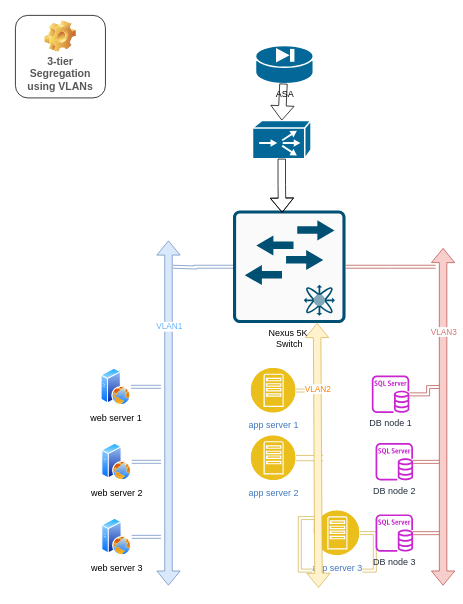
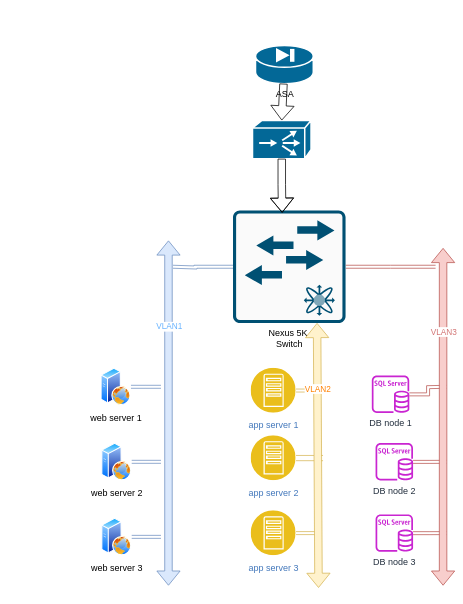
  <mxCell id="0" />
  <mxCell id="1" parent="0" />
  <mxCell id="2" value="ASA&lt;div&gt;&lt;br&gt;&lt;/div&gt;" style="shape=mxgraph.cisco.security.pix_firewall;sketch=0;html=1;pointerEvents=1;dashed=0;fillColor=#036897;strokeColor=#ffffff;strokeWidth=2;verticalLabelPosition=bottom;verticalAlign=top;align=center;outlineConnect=0;" vertex="1" parent="1"><mxGeometry x="340" y="60" width="77" height="51" as="geometry" /></mxCell>
  <mxCell id="3" value="" style="shape=mxgraph.cisco.directors.localdirector;sketch=0;html=1;pointerEvents=1;dashed=0;fillColor=#036897;strokeColor=#ffffff;strokeWidth=2;verticalLabelPosition=bottom;verticalAlign=top;align=center;outlineConnect=0;" vertex="1" parent="1"><mxGeometry x="336" y="160" width="78" height="51" as="geometry" /></mxCell>
  <mxCell id="4" style="edgeStyle=orthogonalEdgeStyle;rounded=0;orthogonalLoop=1;jettySize=auto;html=1;shape=link;fillColor=#f8cecc;strokeColor=#b85450;" edge="1" parent="1" source="6"><mxGeometry relative="1" as="geometry"><mxPoint x="580" y="355" as="targetPoint" /></mxGeometry></mxCell>
  <mxCell id="5" style="edgeStyle=orthogonalEdgeStyle;rounded=0;orthogonalLoop=1;jettySize=auto;html=1;exitX=0;exitY=0.5;exitDx=0;exitDy=0;exitPerimeter=0;shape=link;fillColor=#dae8fc;strokeColor=#6c8ebf;" edge="1" parent="1" source="6"><mxGeometry relative="1" as="geometry"><mxPoint x="230" y="355" as="targetPoint" /><Array as="points"><mxPoint x="260" y="355" /><mxPoint x="260" y="356" /></Array></mxGeometry></mxCell>
  <mxCell id="6" value="Nexus 5K&amp;nbsp;&lt;div&gt;Switch&lt;/div&gt;" style="sketch=0;points=[[0.015,0.015,0],[0.985,0.015,0],[0.985,0.985,0],[0.015,0.985,0],[0.25,0,0],[0.5,0,0],[0.75,0,0],[1,0.25,0],[1,0.5,0],[1,0.75,0],[0.75,1,0],[0.5,1,0],[0.25,1,0],[0,0.75,0],[0,0.5,0],[0,0.25,0]];verticalLabelPosition=bottom;html=1;verticalAlign=top;aspect=fixed;align=center;pointerEvents=1;shape=mxgraph.cisco19.rect;prIcon=nexus_5k;fillColor=#FAFAFA;strokeColor=#005073;" vertex="1" parent="1"><mxGeometry x="310" y="280" width="150" height="150" as="geometry" /></mxCell>
  <mxCell id="7" style="edgeStyle=orthogonalEdgeStyle;rounded=0;orthogonalLoop=1;jettySize=auto;html=1;shape=link;fillColor=#dae8fc;strokeColor=#6c8ebf;" edge="1" parent="1" source="8"><mxGeometry relative="1" as="geometry"><mxPoint x="214" y="515" as="targetPoint" /></mxGeometry></mxCell>
  <mxCell id="8" value="web server 1" style="image;aspect=fixed;perimeter=ellipsePerimeter;html=1;align=center;shadow=0;dashed=0;spacingTop=3;image=img/lib/active_directory/web_server.svg;" vertex="1" parent="1"><mxGeometry x="134" y="490" width="40" height="50" as="geometry" /></mxCell>
  <mxCell id="9" style="edgeStyle=orthogonalEdgeStyle;rounded=0;orthogonalLoop=1;jettySize=auto;html=1;exitX=1;exitY=0.5;exitDx=0;exitDy=0;fillColor=#dae8fc;strokeColor=#6c8ebf;shape=link;" edge="1" parent="1" source="10"><mxGeometry relative="1" as="geometry"><mxPoint x="214" y="615" as="targetPoint" /></mxGeometry></mxCell>
  <mxCell id="10" value="web server 2" style="image;aspect=fixed;perimeter=ellipsePerimeter;html=1;align=center;shadow=0;dashed=0;spacingTop=3;image=img/lib/active_directory/web_server.svg;" vertex="1" parent="1"><mxGeometry x="135" y="590" width="40" height="50" as="geometry" /></mxCell>
  <mxCell id="11" style="edgeStyle=orthogonalEdgeStyle;rounded=0;orthogonalLoop=1;jettySize=auto;html=1;exitX=1;exitY=0.5;exitDx=0;exitDy=0;fillColor=#dae8fc;strokeColor=#6c8ebf;shape=link;" edge="1" parent="1" source="12"><mxGeometry relative="1" as="geometry"><mxPoint x="214" y="715" as="targetPoint" /></mxGeometry></mxCell>
  <mxCell id="12" value="web server 3" style="image;aspect=fixed;perimeter=ellipsePerimeter;html=1;align=center;shadow=0;dashed=0;spacingTop=3;image=img/lib/active_directory/web_server.svg;" vertex="1" parent="1"><mxGeometry x="135" y="690" width="40" height="50" as="geometry" /></mxCell>
  <mxCell id="13" style="edgeStyle=orthogonalEdgeStyle;rounded=0;orthogonalLoop=1;jettySize=auto;html=1;shape=link;fillColor=#fff2cc;strokeColor=#d6b656;" edge="1" parent="1" source="14"><mxGeometry relative="1" as="geometry"><mxPoint x="420" y="520" as="targetPoint" /></mxGeometry></mxCell>
  <mxCell id="14" value="app server 1" style="image;aspect=fixed;perimeter=ellipsePerimeter;html=1;align=center;shadow=0;dashed=0;fontColor=#4277BB;labelBackgroundColor=default;fontSize=12;spacingTop=3;image=img/lib/ibm/applications/app_server.svg;" vertex="1" parent="1"><mxGeometry x="334" y="490" width="60" height="60" as="geometry" /></mxCell>
  <mxCell id="15" style="edgeStyle=orthogonalEdgeStyle;rounded=0;orthogonalLoop=1;jettySize=auto;html=1;exitX=1;exitY=0.5;exitDx=0;exitDy=0;fillColor=#fff2cc;strokeColor=#d6b656;shape=link;width=7;" edge="1" parent="1" source="16"><mxGeometry relative="1" as="geometry"><mxPoint x="430" y="610" as="targetPoint" /></mxGeometry></mxCell>
  <mxCell id="16" value="app server 2" style="image;aspect=fixed;perimeter=ellipsePerimeter;html=1;align=center;shadow=0;dashed=0;fontColor=#4277BB;labelBackgroundColor=default;fontSize=12;spacingTop=3;image=img/lib/ibm/applications/app_server.svg;" vertex="1" parent="1"><mxGeometry x="334" y="580" width="60" height="60" as="geometry" /></mxCell>
  <mxCell id="17" style="edgeStyle=orthogonalEdgeStyle;rounded=0;orthogonalLoop=1;jettySize=auto;html=1;exitX=1;exitY=0.5;exitDx=0;exitDy=0;fillColor=#fff2cc;strokeColor=#d6b656;shape=link;" edge="1" parent="1" source="18"><mxGeometry relative="1" as="geometry"><mxPoint x="420" y="710" as="targetPoint" /></mxGeometry></mxCell>
- <mxCell id="18" value="app server 3" style="image;aspect=fixed;perimeter=ellipsePerimeter;html=1;align=center;shadow=0;dashed=0;fontColor=#4277BB;labelBackgroundColor=default;fontSize=12;spacingTop=3;image=img/lib/ibm/applications/app_server.svg;" vertex="1" parent="1"><mxGeometry x="419" y="680" width="60" height="60" as="geometry" /></mxCell>
+ <mxCell id="18" value="app server 3" style="image;aspect=fixed;perimeter=ellipsePerimeter;html=1;align=center;shadow=0;dashed=0;fontColor=#4277BB;labelBackgroundColor=default;fontSize=12;spacingTop=3;image=img/lib/ibm/applications/app_server.svg;" vertex="1" parent="1"><mxGeometry x="334" y="680" width="60" height="60" as="geometry" /></mxCell>
  <mxCell id="19" value="" style="edgeStyle=orthogonalEdgeStyle;rounded=0;orthogonalLoop=1;jettySize=auto;html=1;shape=link;fillColor=#f8cecc;strokeColor=#b85450;" edge="1" parent="1" source="20"><mxGeometry relative="1" as="geometry"><mxPoint x="595" y="515" as="targetPoint" /></mxGeometry></mxCell>
  <mxCell id="20" value="DB node 1" style="sketch=0;outlineConnect=0;fontColor=#232F3E;gradientColor=none;fillColor=#C925D1;strokeColor=none;dashed=0;verticalLabelPosition=bottom;verticalAlign=top;align=center;html=1;fontSize=12;fontStyle=0;aspect=fixed;pointerEvents=1;shape=mxgraph.aws4.rds_sql_server_instance;" vertex="1" parent="1"><mxGeometry x="495" y="500" width="50" height="50" as="geometry" /></mxCell>
  <mxCell id="21" value="" style="edgeStyle=orthogonalEdgeStyle;rounded=0;orthogonalLoop=1;jettySize=auto;html=1;fillColor=#f8cecc;strokeColor=#b85450;shape=link;" edge="1" parent="1" source="22"><mxGeometry relative="1" as="geometry"><mxPoint x="595" y="615" as="targetPoint" /></mxGeometry></mxCell>
  <mxCell id="22" value="DB node 2" style="sketch=0;outlineConnect=0;fontColor=#232F3E;gradientColor=none;fillColor=#C925D1;strokeColor=none;dashed=0;verticalLabelPosition=bottom;verticalAlign=top;align=center;html=1;fontSize=12;fontStyle=0;aspect=fixed;pointerEvents=1;shape=mxgraph.aws4.rds_sql_server_instance;" vertex="1" parent="1"><mxGeometry x="500" y="590" width="50" height="50" as="geometry" /></mxCell>
  <mxCell id="23" value="" style="edgeStyle=orthogonalEdgeStyle;rounded=0;orthogonalLoop=1;jettySize=auto;html=1;shape=link;fillColor=#f8cecc;strokeColor=#b85450;" edge="1" parent="1" source="24"><mxGeometry relative="1" as="geometry"><mxPoint x="595" y="710" as="targetPoint" /></mxGeometry></mxCell>
  <mxCell id="24" value="DB node 3" style="sketch=0;outlineConnect=0;fontColor=#232F3E;gradientColor=none;fillColor=#C925D1;strokeColor=none;dashed=0;verticalLabelPosition=bottom;verticalAlign=top;align=center;html=1;fontSize=12;fontStyle=0;aspect=fixed;pointerEvents=1;shape=mxgraph.aws4.rds_sql_server_instance;" vertex="1" parent="1"><mxGeometry x="500" y="685" width="50" height="50" as="geometry" /></mxCell>
  <mxCell id="25" value="" style="shape=flexArrow;endArrow=classic;startArrow=classic;html=1;rounded=0;fillColor=#fff2cc;strokeColor=#d6b656;entryX=0.707;entryY=1;entryDx=0;entryDy=0;entryPerimeter=0;" edge="1" parent="1"><mxGeometry width="100" height="100" relative="1" as="geometry"><mxPoint x="424" y="783" as="sourcePoint" /><mxPoint x="422.05" y="430" as="targetPoint" /></mxGeometry></mxCell>
  <mxCell id="26" value="&lt;font color=&quot;#ff8000&quot;&gt;VLAN2&lt;/font&gt;" style="edgeLabel;html=1;align=center;verticalAlign=middle;resizable=0;points=[];" vertex="1" connectable="0" parent="25"><mxGeometry x="0.506" relative="1" as="geometry"><mxPoint as="offset" /></mxGeometry></mxCell>
  <mxCell id="27" value="" style="shape=flexArrow;endArrow=classic;startArrow=classic;html=1;rounded=0;fillColor=#dae8fc;strokeColor=#6c8ebf;" edge="1" parent="1"><mxGeometry width="100" height="100" relative="1" as="geometry"><mxPoint x="224" y="780" as="sourcePoint" /><mxPoint x="224" y="320" as="targetPoint" /></mxGeometry></mxCell>
  <mxCell id="28" value="&lt;font color=&quot;#66b2ff&quot;&gt;VLAN1&lt;/font&gt;" style="edgeLabel;html=1;align=center;verticalAlign=middle;resizable=0;points=[];" vertex="1" connectable="0" parent="27"><mxGeometry x="0.506" relative="1" as="geometry"><mxPoint as="offset" /></mxGeometry></mxCell>
  <mxCell id="29" value="" style="shape=flexArrow;endArrow=classic;startArrow=classic;html=1;rounded=0;fillColor=#f8cecc;strokeColor=#b85450;" edge="1" parent="1"><mxGeometry width="100" height="100" relative="1" as="geometry"><mxPoint x="590" y="780" as="sourcePoint" /><mxPoint x="590" y="330" as="targetPoint" /></mxGeometry></mxCell>
  <mxCell id="30" value="VLAN3" style="edgeLabel;html=1;align=center;verticalAlign=middle;resizable=0;points=[];fontColor=#d27474;" vertex="1" connectable="0" parent="29"><mxGeometry x="0.506" relative="1" as="geometry"><mxPoint as="offset" /></mxGeometry></mxCell>
  <mxCell id="31" style="edgeStyle=orthogonalEdgeStyle;rounded=0;orthogonalLoop=1;jettySize=auto;html=1;entryX=0.437;entryY=0.02;entryDx=0;entryDy=0;entryPerimeter=0;shape=flexArrow;" edge="1" parent="1" source="3" target="6"><mxGeometry relative="1" as="geometry" /></mxCell>
  <mxCell id="32" style="rounded=0;orthogonalLoop=1;jettySize=auto;html=1;entryX=0.5;entryY=0;entryDx=0;entryDy=0;entryPerimeter=0;shape=flexArrow;" edge="1" parent="1" source="2" target="3"><mxGeometry relative="1" as="geometry" /></mxCell>
- <mxCell id="33" value="&lt;span style=&quot;color: rgb(88, 88, 91); font-family: CiscoSans, Arial, sans-serif; font-size: 14px; text-align: left; background-color: rgb(255, 255, 255);&quot;&gt;3-tier Segregation using VLANs&lt;/span&gt;" style="label;whiteSpace=wrap;html=1;align=center;verticalAlign=bottom;spacingLeft=0;spacingBottom=4;imageAlign=center;imageVerticalAlign=top;image=img/clipart/Gear_128x128.png" vertex="1" parent="1"><mxGeometry x="20" y="20" width="120" height="110" as="geometry" /></mxCell>
